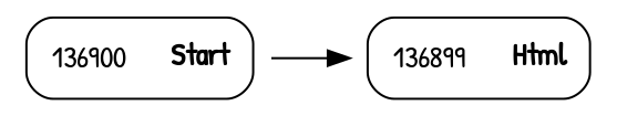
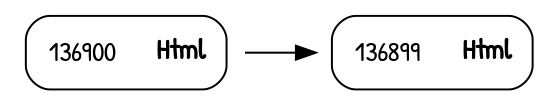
  digraph {
    rankdir=LR
    fontname="Patrick Hand"
    node [shape=none fontname="Patrick Hand"]
    n1 [label=<<TABLE border='1' cellspacing='0' cellpadding='10' style='rounded' ><TR><TD border='0'>136899</TD><TD border='0'><B>Html</B></TD></TR></TABLE>>]
-   n2 [label=<<TABLE border='1' cellspacing='0' cellpadding='10' style='rounded' ><TR><TD border='0'>136900</TD><TD border='0'><B>Start</B></TD></TR></TABLE>>]
+   n2 [label=<<TABLE border='1' cellspacing='0' cellpadding='10' style='rounded' ><TR><TD border='0'>136900</TD><TD border='0'><B>Html</B></TD></TR></TABLE>>]
    n2 -> n1 [weight=2 fontname="Patrick Hand"]
  }
